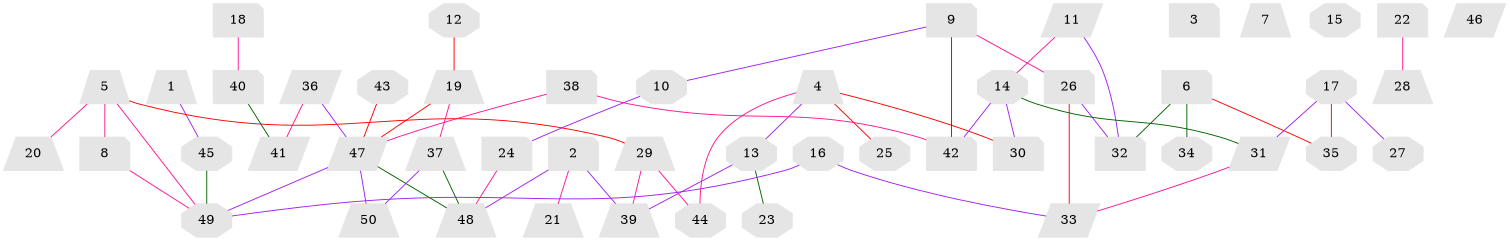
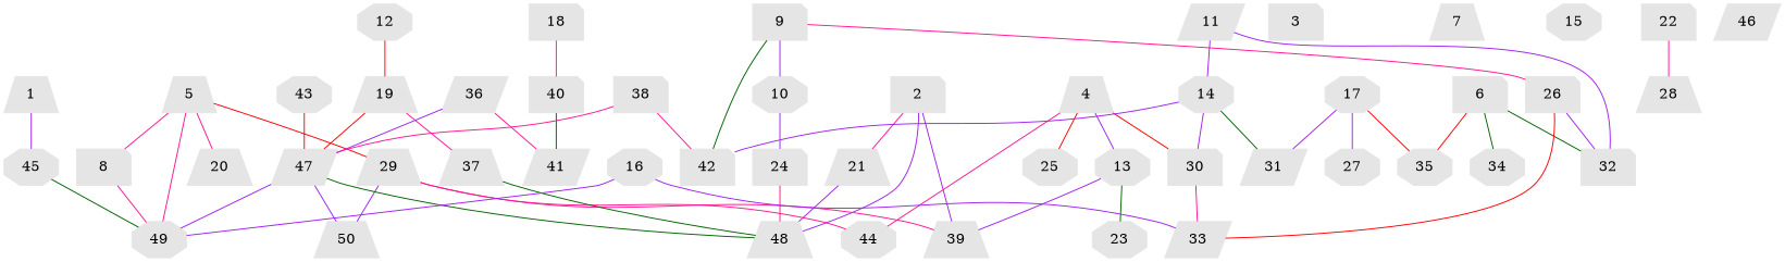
  graph {
    node [color=gray90 shape=octagon style=filled]
    edge [color=purple]
    1 [shape=trapezium]
    45
    49
    2 [shape=note]
    21 [shape=trapezium]
    39 [shape=trapezium]
    48 [shape=trapezium]
    3 [shape=note]
    4 [shape=trapezium]
    13
    25
    30 [shape=note]
    44
    23
    33 [shape=parallelogram]
    5 [shape=trapezium]
    8 [shape=note]
    20 [shape=trapezium]
    29 [shape=trapezium]
    50 [shape=trapezium]
    47 [shape=parallelogram]
    43
    6 [shape=note]
    32 [shape=note]
    34
    35
    7 [shape=trapezium]
    9 [shape=note]
    10
    26 [shape=note]
    42 [shape=note]
    24 [shape=note]
    11 [shape=parallelogram]
    14
    31 [shape=parallelogram]
    19 [shape=trapezium]
    12
    37 [shape=trapezium]
    15
    16
    17
    27
    28 [shape=trapezium]
    18 [shape=note]
    40 [shape=note]
    41 [shape=parallelogram]
    22 [shape=note]
    36 [shape=parallelogram]
    38 [shape=note]
    46 [shape=parallelogram]
    1 -- 45
    45 -- 49 [color=darkgreen]
    2 -- 21 [color=deeppink]
    2 -- 39
    2 -- 48
+   21 -- 48
    4 -- 13
    4 -- 25 [color=red]
    4 -- 30 [color=red]
    4 -- 44 [color=deeppink]
    13 -- 39
    13 -- 23 [color=darkgreen]
-   31 -- 33 [color=deeppink]
+   30 -- 33 [color=deeppink]
    5 -- 49 [color=deeppink]
    5 -- 8 [color=deeppink]
    5 -- 20 [color=deeppink]
    5 -- 29 [color=red]
    8 -- 49 [color=deeppink]
    29 -- 39 [color=deeppink]
    29 -- 44 [color=deeppink]
-   37 -- 50
+   29 -- 50
    47 -- 49
    47 -- 48 [color=darkgreen]
    47 -- 50
    43 -- 47 [color=red]
    6 -- 32 [color=darkgreen]
    6 -- 34 [color=darkgreen]
    6 -- 35 [color=red]
    9 -- 10
    9 -- 26 [color=deeppink]
    9 -- 42 [color=darkgreen]
    10 -- 24
    26 -- 33 [color=red]
    26 -- 32
    24 -- 48 [color=deeppink]
    11 -- 32
-   11 -- 14 [color=deeppink]
+   11 -- 14
    14 -- 30
    14 -- 42
    14 -- 31 [color=darkgreen]
    19 -- 47 [color=red]
    19 -- 37 [color=deeppink]
    12 -- 19 [color=red]
    37 -- 48 [color=darkgreen]
    16 -- 49
    16 -- 33
    17 -- 35 [color=red]
    17 -- 31
    17 -- 27
    18 -- 40 [color=deeppink]
    40 -- 41 [color=darkgreen]
    22 -- 28 [color=deeppink]
    36 -- 47
    36 -- 41 [color=deeppink]
    38 -- 47 [color=deeppink]
    38 -- 42 [color=deeppink]
  }
